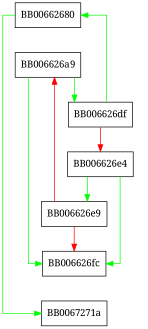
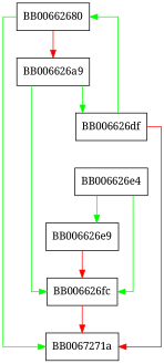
  digraph {
    fontname="Noto Serif"
    splines=ortho
    node [fontname="Noto Serif" shape=box]
    edge [color=green fontname="Noto Serif"]
    n1 [label=BB0067271a]
    BB00662680
    BB006626a9
    BB006626fc
    BB006626df
    BB006626e4
    BB006626e9
    BB00662680 -> n1
-   BB006626e9 -> BB006626a9 [color=red]
+   BB00662680 -> BB006626a9 [color=red]
    BB006626a9 -> BB006626fc
    BB006626a9 -> BB006626df
+   BB006626fc -> n1 [color=red]
    BB006626df -> BB00662680
-   BB006626df -> BB006626e4 [color=red]
+   BB006626df -> n1 [color=red]
    BB006626e4 -> BB006626fc
    BB006626e4 -> BB006626e9
    BB006626e9 -> BB006626fc [color=red]
  }
